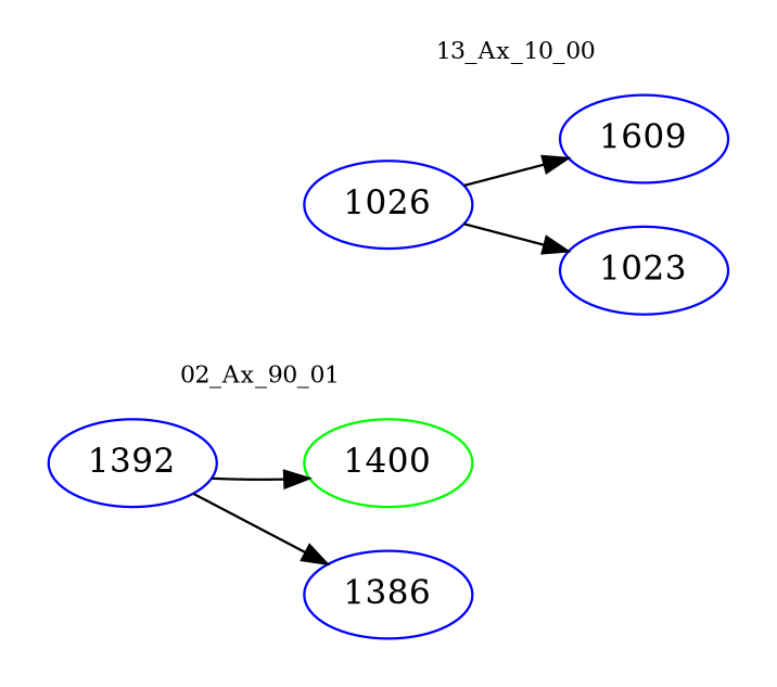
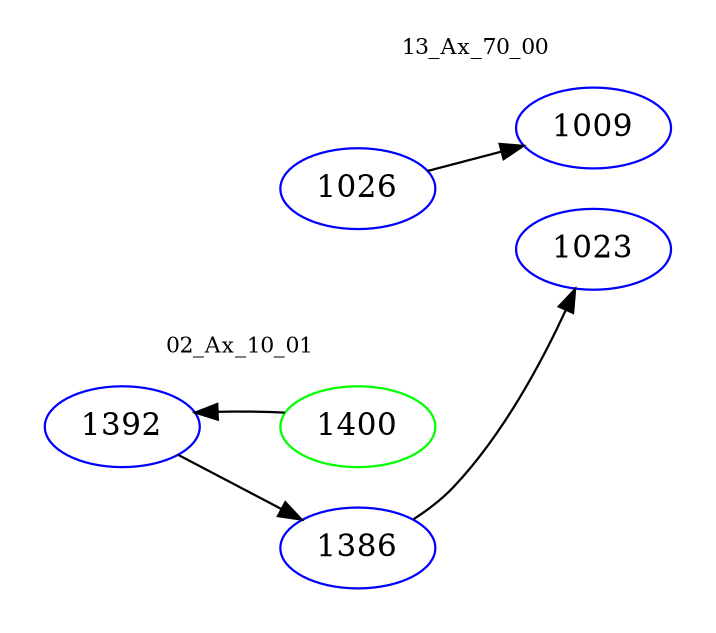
  digraph {
    rankdir=LR
    node [color=blue]
    edge [color=black]
    n1 [label=1026]
-   n2 [label=1609]
+   n2 [label=1009]
    n3 [label=1023]
    n4 [label=1392]
    n5 [label=1386]
    n6 [color=green label=1400]
    subgraph cluster_1 {
      color=white
      fontsize=10
-     label="13_Ax_10_00"
+     label="13_Ax_70_00"
      n1
      n2
      n3
    }
    subgraph cluster_2 {
      color=white
      fontsize=10
-     label="02_Ax_90_01"
+     label="02_Ax_10_01"
      n4
      n5
      n6
    }
    n1 -> n2
-   n1 -> n3
+   n5 -> n3
    n4 -> n5
-   n4 -> n6
+   n6 -> n4
  }
